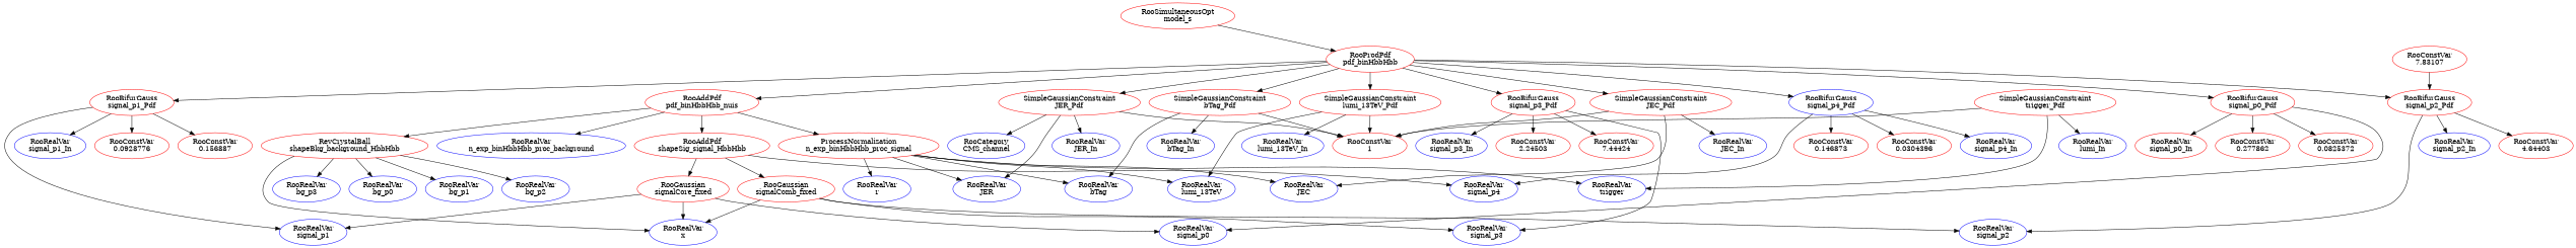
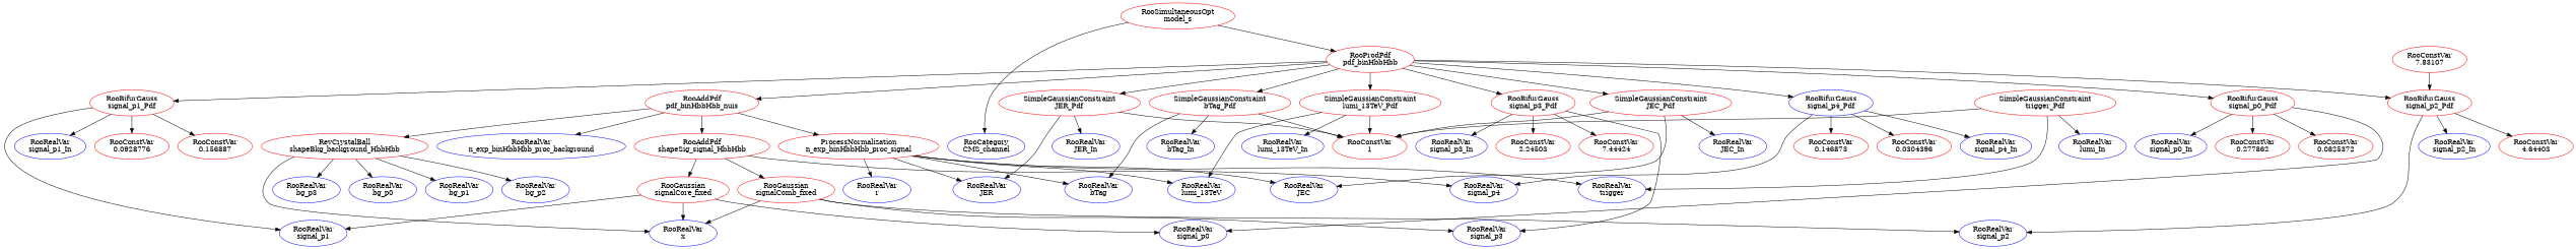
  digraph {
    node [color=blue]
    n1 [color=red label="RooSimultaneousOpt\nmodel_s"]
    n2 [label="RooCategory\nCMS_channel"]
    n3 [color=red label="RooProdPdf\npdf_binHbbHbb"]
    n4 [color=red label="RooAddPdf\npdf_binHbbHbb_nuis"]
    n5 [color=red label="SimpleGaussianConstraint\nlumi_13TeV_Pdf"]
    n6 [color=red label="SimpleGaussianConstraint\nbTag_Pdf"]
    n7 [color=red label="SimpleGaussianConstraint\nJER_Pdf"]
    n8 [color=red label="SimpleGaussianConstraint\nJEC_Pdf"]
    n9 [color=red label="RooBifurGauss\nsignal_p0_Pdf"]
    n10 [color=red label="RooBifurGauss\nsignal_p1_Pdf"]
    n11 [color=red label="RooBifurGauss\nsignal_p2_Pdf"]
    n12 [color=red label="RooBifurGauss\nsignal_p3_Pdf"]
    n13 [label="RooBifurGauss\nsignal_p4_Pdf"]
    n14 [color=red label="RooAddPdf\nshapeSig_signal_HbbHbb"]
    n15 [color=red label="RevCrystalBall\nshapeBkg_background_HbbHbb"]
    n16 [color=red label="ProcessNormalization\nn_exp_binHbbHbb_proc_signal"]
    n17 [label="RooRealVar\nn_exp_binHbbHbb_proc_background"]
    n18 [label="RooRealVar\nlumi_13TeV"]
    n19 [color=red label="RooConstVar\n1"]
    n20 [label="RooRealVar\nlumi_13TeV_In"]
    n21 [label="RooRealVar\nbTag"]
    n22 [label="RooRealVar\nbTag_In"]
    n23 [label="RooRealVar\nJER"]
    n24 [label="RooRealVar\nJER_In"]
    n25 [label="RooRealVar\nJEC"]
    n26 [label="RooRealVar\nJEC_In"]
    n27 [color=red label="SimpleGaussianConstraint\ntrigger_Pdf"]
    n28 [label="RooRealVar\ntrigger"]
    n29 [label="RooRealVar\nlumi_In"]
    n30 [label="RooRealVar\nsignal_p0"]
    n31 [color=red label="RooConstVar\n0.277862"]
    n32 [color=red label="RooConstVar\n0.0825372"]
-   n33 [color=red label="RooRealVar\nsignal_p0_In"]
+   n33 [label="RooRealVar\nsignal_p0_In"]
    n34 [label="RooRealVar\nsignal_p1"]
    n35 [color=red label="RooConstVar\n0.0928776"]
    n36 [color=red label="RooConstVar\n0.156887"]
    n37 [label="RooRealVar\nsignal_p1_In"]
    n38 [label="RooRealVar\nsignal_p2"]
    n39 [color=red label="RooConstVar\n4.64403"]
    n40 [label="RooRealVar\nsignal_p2_In"]
    n41 [label="RooRealVar\nsignal_p3"]
    n42 [color=red label="RooConstVar\n2.24503"]
    n43 [color=red label="RooConstVar\n7.44424"]
    n44 [label="RooRealVar\nsignal_p3_In"]
    n45 [label="RooRealVar\nsignal_p4"]
    n46 [color=red label="RooConstVar\n0.146873"]
    n47 [color=red label="RooConstVar\n0.0304396"]
    n48 [label="RooRealVar\nsignal_p4_In"]
    n49 [color=red label="RooGaussian\nsignalCore_fixed"]
    n50 [color=red label="RooGaussian\nsignalComb_fixed"]
    n51 [label="RooRealVar\nx"]
    n52 [label="RooRealVar\nbg_p0"]
    n53 [label="RooRealVar\nbg_p1"]
    n54 [label="RooRealVar\nbg_p2"]
    n55 [label="RooRealVar\nbg_p3"]
    n56 [label="RooRealVar\nr"]
    n57 [color=red label="RooConstVar\n7.83107"]
-   n7 -> n2
+   n1 -> n2
    n1 -> n3
    n3 -> n4
    n3 -> n5
    n3 -> n6
    n3 -> n7
    n3 -> n8
    n3 -> n9
    n3 -> n10
    n3 -> n11
    n3 -> n12
    n3 -> n13
    n4 -> n14
    n4 -> n15
    n4 -> n16
    n4 -> n17
    n5 -> n18
    n5 -> n19
    n5 -> n20
    n6 -> n19
    n6 -> n21
    n6 -> n22
    n7 -> n19
    n7 -> n23
    n7 -> n24
    n8 -> n19
    n8 -> n25
    n8 -> n26
    n9 -> n30
    n9 -> n31
    n9 -> n32
    n9 -> n33
    n10 -> n34
    n10 -> n35
    n10 -> n36
    n10 -> n37
    n11 -> n38
    n11 -> n39
    n11 -> n40
    n12 -> n41
    n12 -> n42
    n12 -> n43
    n12 -> n44
    n13 -> n45
    n13 -> n46
    n13 -> n47
    n13 -> n48
    n14 -> n45
    n14 -> n49
    n14 -> n50
    n15 -> n51
    n15 -> n52
    n15 -> n53
    n15 -> n54
    n15 -> n55
    n16 -> n18
    n16 -> n21
    n16 -> n23
    n16 -> n25
    n16 -> n28
    n16 -> n56
    n27 -> n19
    n27 -> n28
    n27 -> n29
    n49 -> n30
    n49 -> n34
    n49 -> n51
    n50 -> n38
    n50 -> n41
    n50 -> n51
    n57 -> n11
  }
